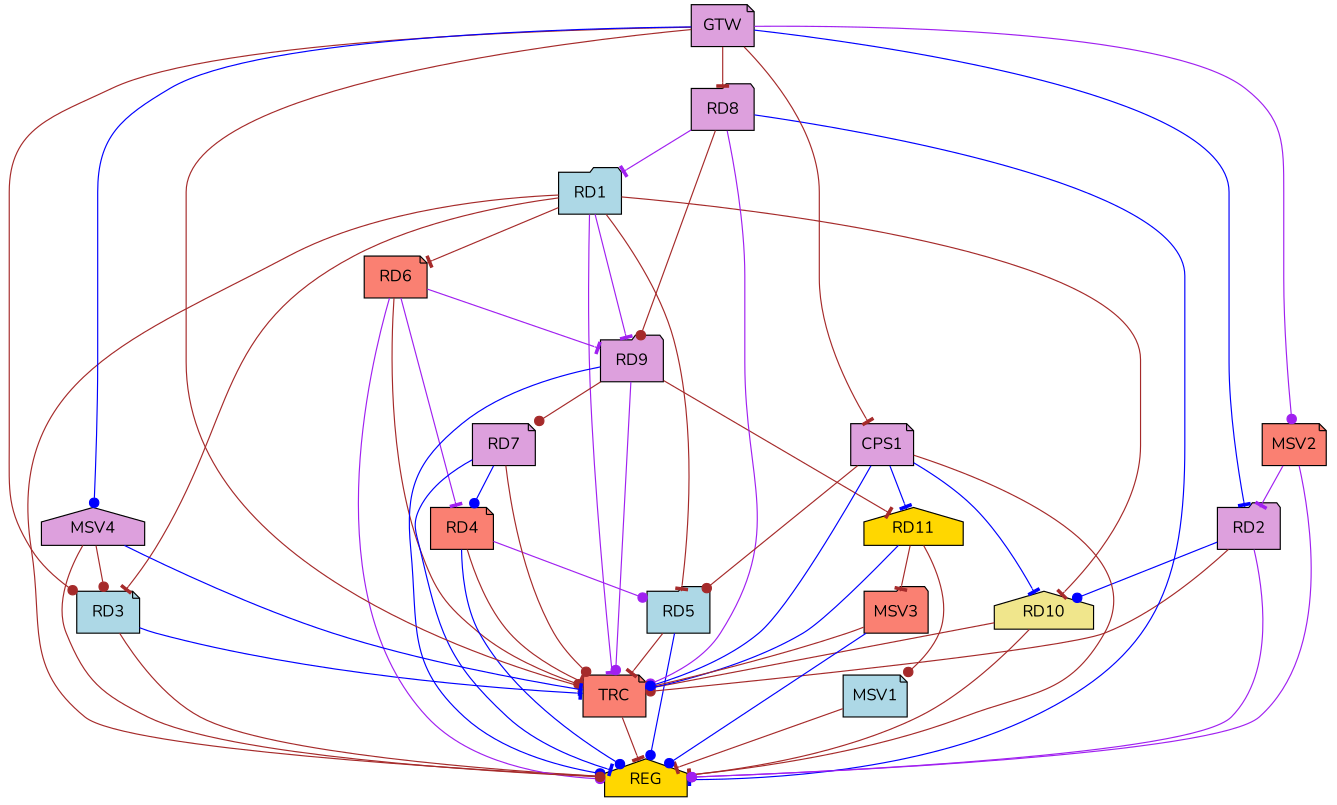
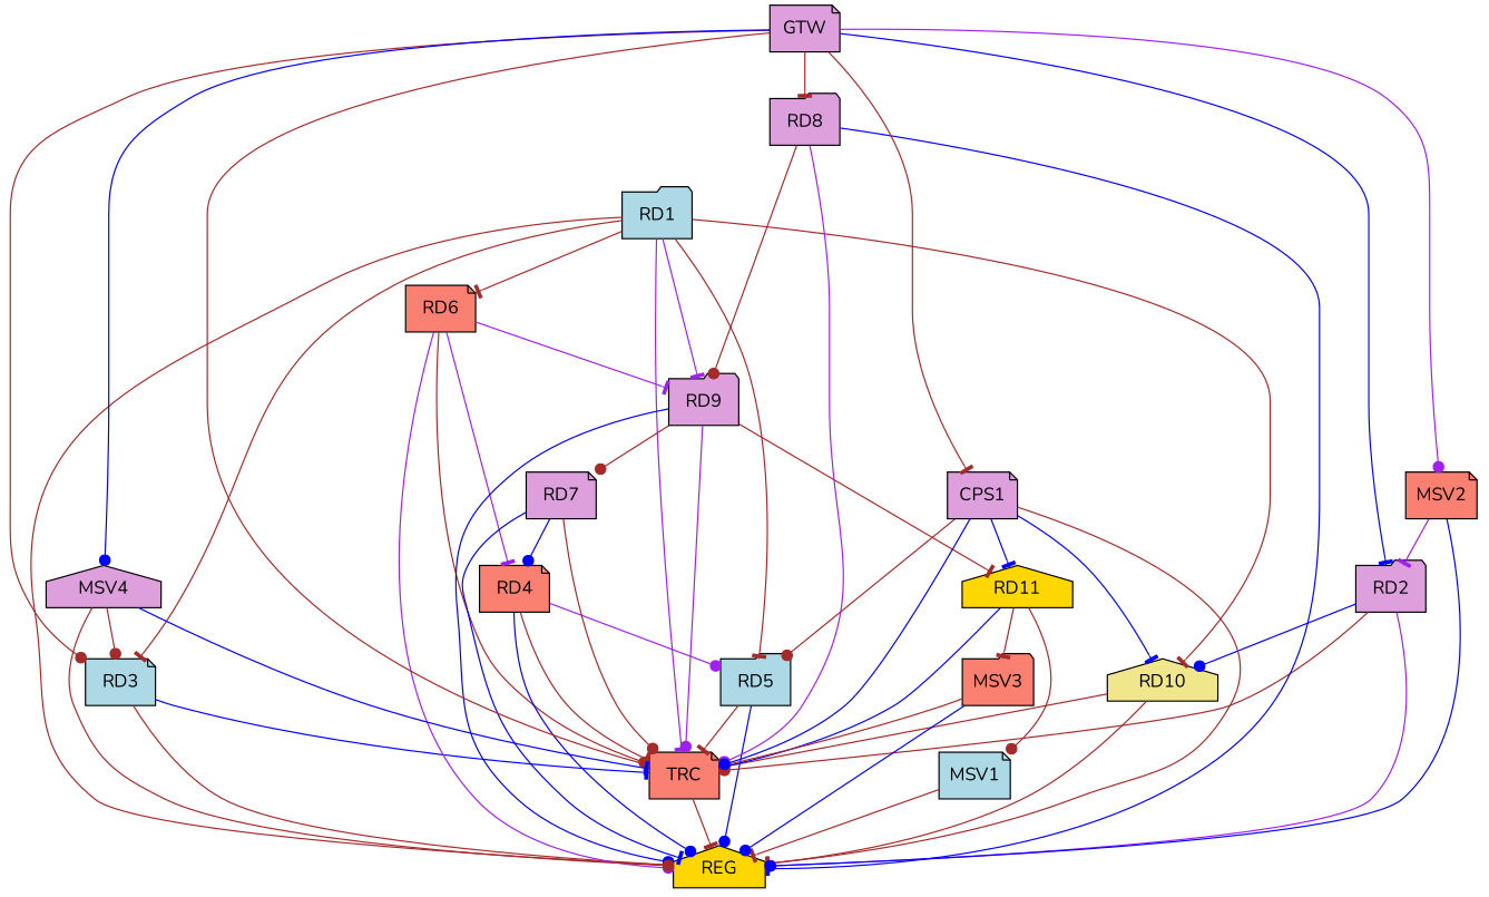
  strict digraph {
    fontname=Nunito
    node [fillcolor=plum fontname=Nunito shape=note style=filled]
    edge [arrowhead=tee color=brown fontname=Nunito]
    n1 [fillcolor=lightblue label=RD1 shape=folder]
    n2 [fillcolor=lightblue label=RD3]
    n3 [fillcolor=lightblue label=RD5 shape=folder]
    n4 [fillcolor=salmon label=RD6]
    n5 [label=RD9 shape=folder]
    n6 [fillcolor=khaki label=RD10 shape=house]
    n7 [fillcolor=gold label=REG shape=house]
    n8 [fillcolor=salmon label=TRC]
    n9 [fillcolor=salmon label=RD4]
    n10 [label=RD7]
    n11 [fillcolor=gold label=RD11 shape=house]
    n12 [label=RD2 shape=folder]
    n13 [label=RD8 shape=folder]
    n14 [fillcolor=lightblue label=MSV1]
    n15 [fillcolor=salmon label=MSV3 shape=folder]
    n16 [label=CPS1]
    n17 [label=GTW]
    n18 [fillcolor=salmon label=MSV2]
    n19 [label=MSV4 shape=house]
    n1 -> n2
    n1 -> n3
    n1 -> n4
    n1 -> n5 [color=purple]
    n1 -> n6
    n1 -> n7
    n1 -> n8 [color=purple]
    n2 -> n7
    n2 -> n8 [color=blue]
    n3 -> n7 [arrowhead=dot color=blue]
    n3 -> n8
    n4 -> n5 [color=purple]
    n4 -> n7 [arrowhead=dot color=purple]
    n4 -> n8 [arrowhead=dot]
    n4 -> n9 [color=purple]
    n5 -> n7 [arrowhead=dot color=blue]
    n5 -> n8 [arrowhead=dot color=purple]
    n5 -> n10 [arrowhead=dot]
    n5 -> n11
    n6 -> n7
    n6 -> n8
    n8 -> n7
    n9 -> n3 [arrowhead=dot color=purple]
    n9 -> n7 [arrowhead=dot color=blue]
    n9 -> n8
    n10 -> n7 [color=blue]
    n10 -> n8 [arrowhead=dot]
    n10 -> n9 [arrowhead=dot color=blue]
    n11 -> n8 [arrowhead=dot color=blue]
    n11 -> n14 [arrowhead=dot]
    n11 -> n15
    n12 -> n6 [arrowhead=dot color=blue]
    n12 -> n7 [arrowhead=dot color=purple]
    n12 -> n8 [arrowhead=dot]
-   n13 -> n1 [color=purple]
    n13 -> n5 [arrowhead=dot]
    n13 -> n7 [color=blue]
    n13 -> n8 [arrowhead=dot color=purple]
    n14 -> n7
    n15 -> n7 [arrowhead=dot color=blue]
    n15 -> n8
    n16 -> n3 [arrowhead=dot]
    n16 -> n6 [color=blue]
    n16 -> n7
    n16 -> n8 [arrowhead=dot color=blue]
    n16 -> n11 [color=blue]
    n17 -> n2 [arrowhead=dot]
    n17 -> n8
    n17 -> n12 [color=blue]
    n17 -> n13
    n17 -> n16
    n17 -> n18 [arrowhead=dot color=purple]
    n17 -> n19 [arrowhead=dot color=blue]
-   n18 -> n7 [arrowhead=dot color=purple]
+   n18 -> n7 [arrowhead=dot color=blue]
    n18 -> n12 [color=purple]
    n19 -> n2 [arrowhead=dot]
    n19 -> n7 [arrowhead=dot]
    n19 -> n8 [color=blue]
  }
